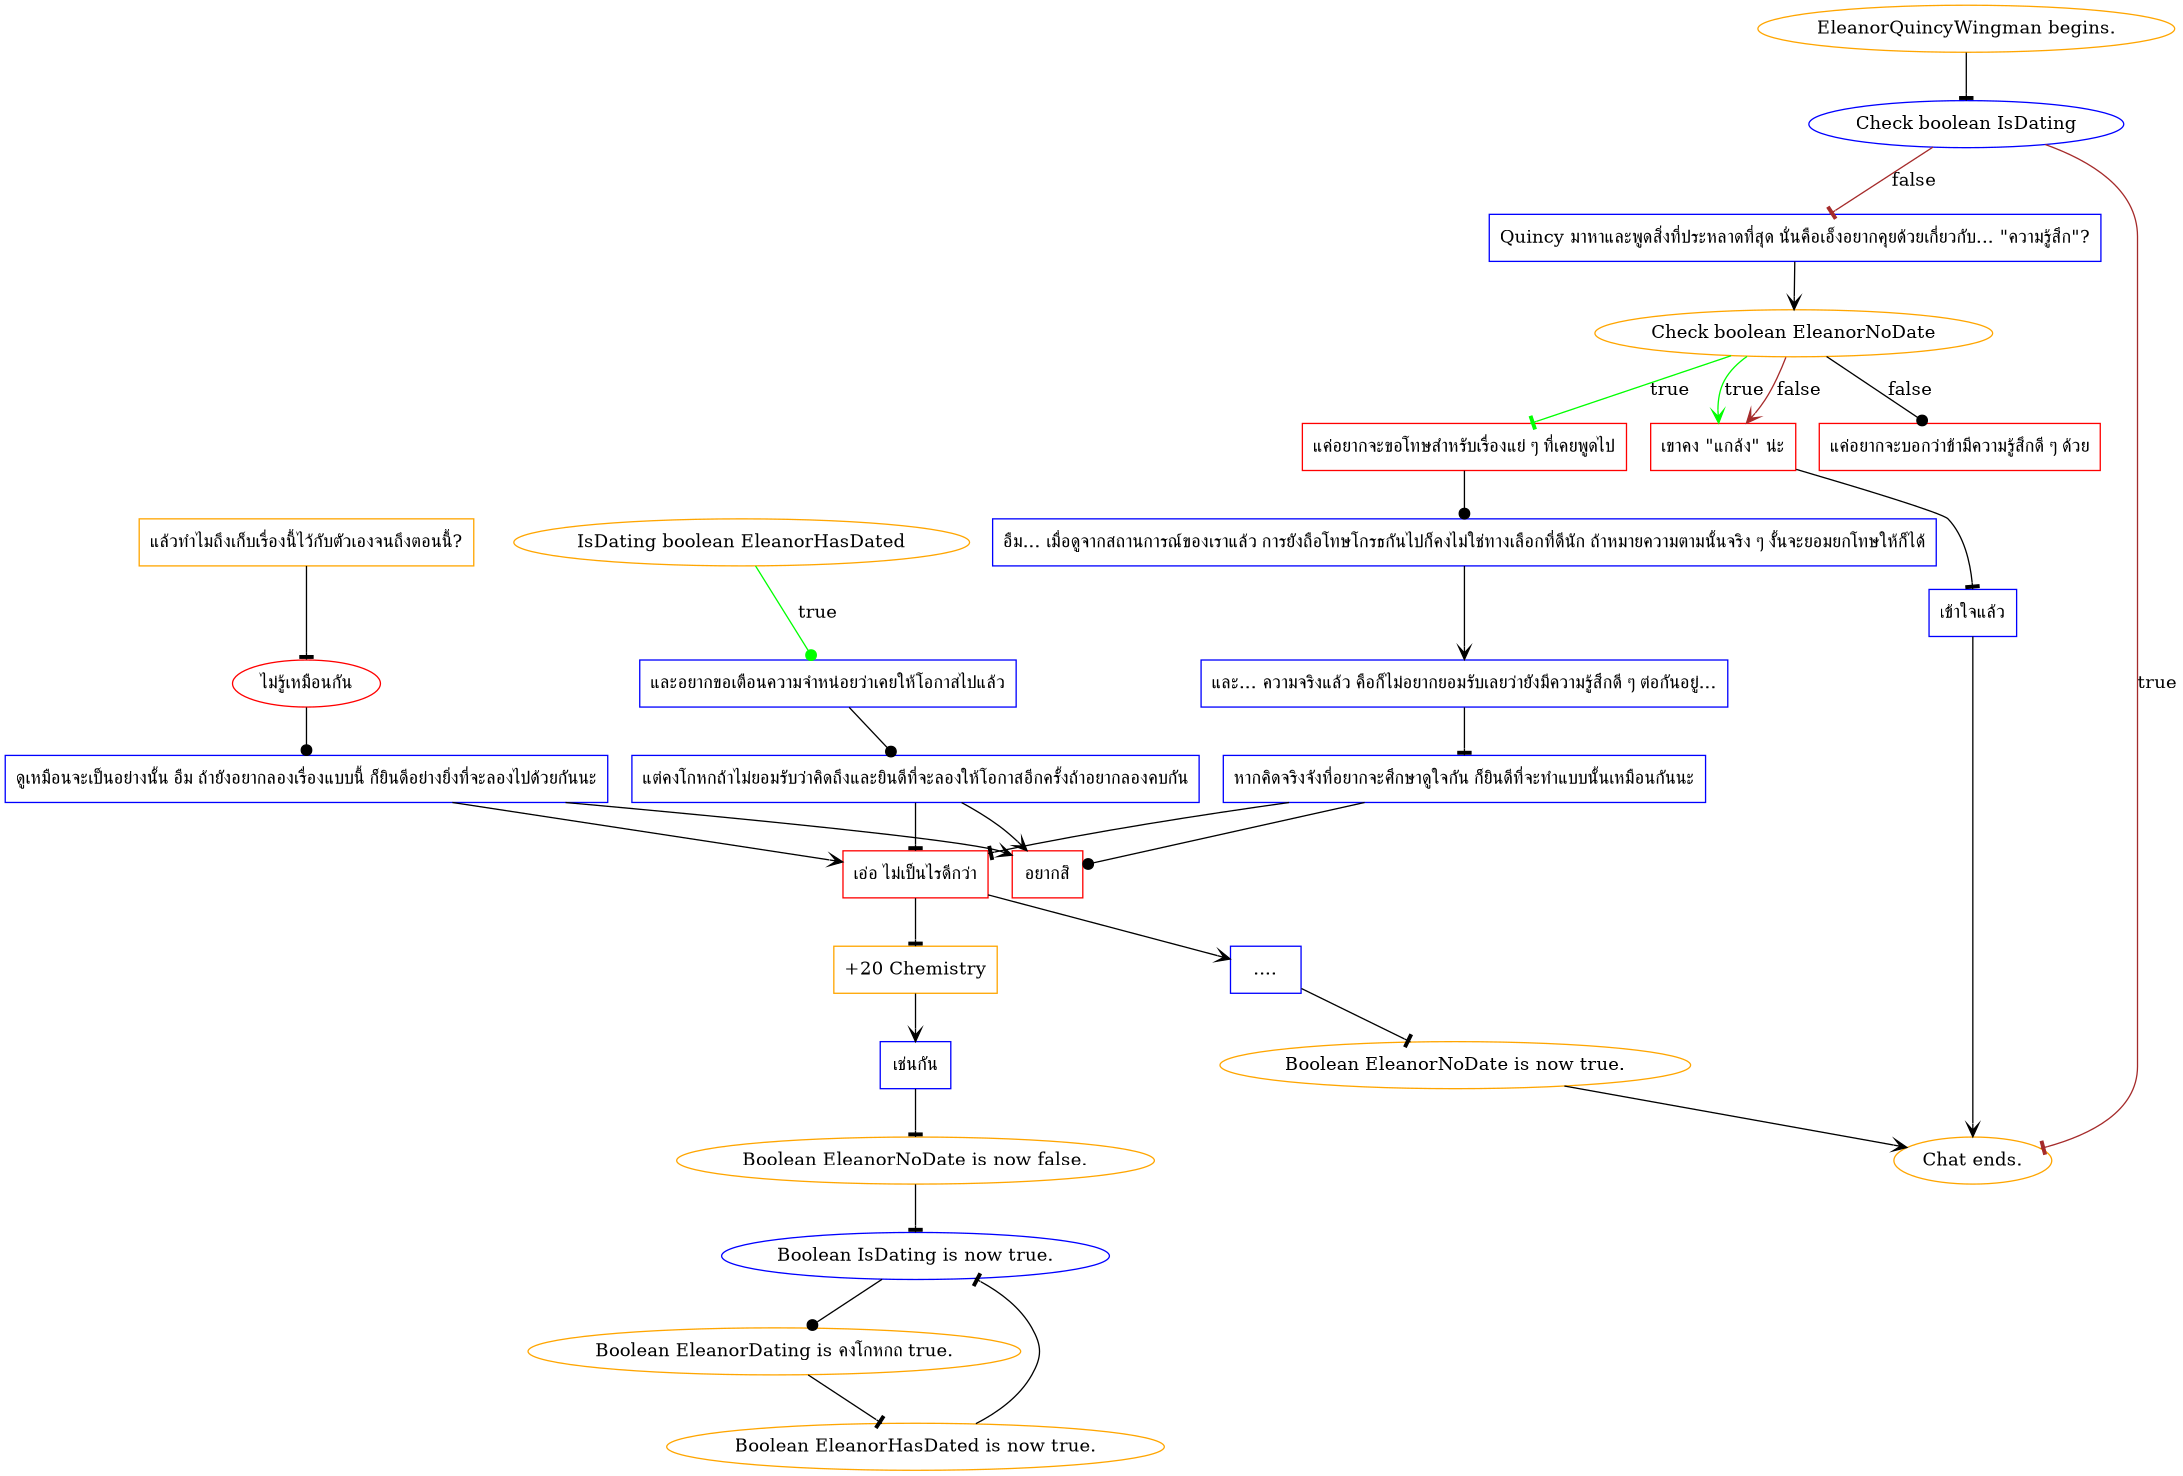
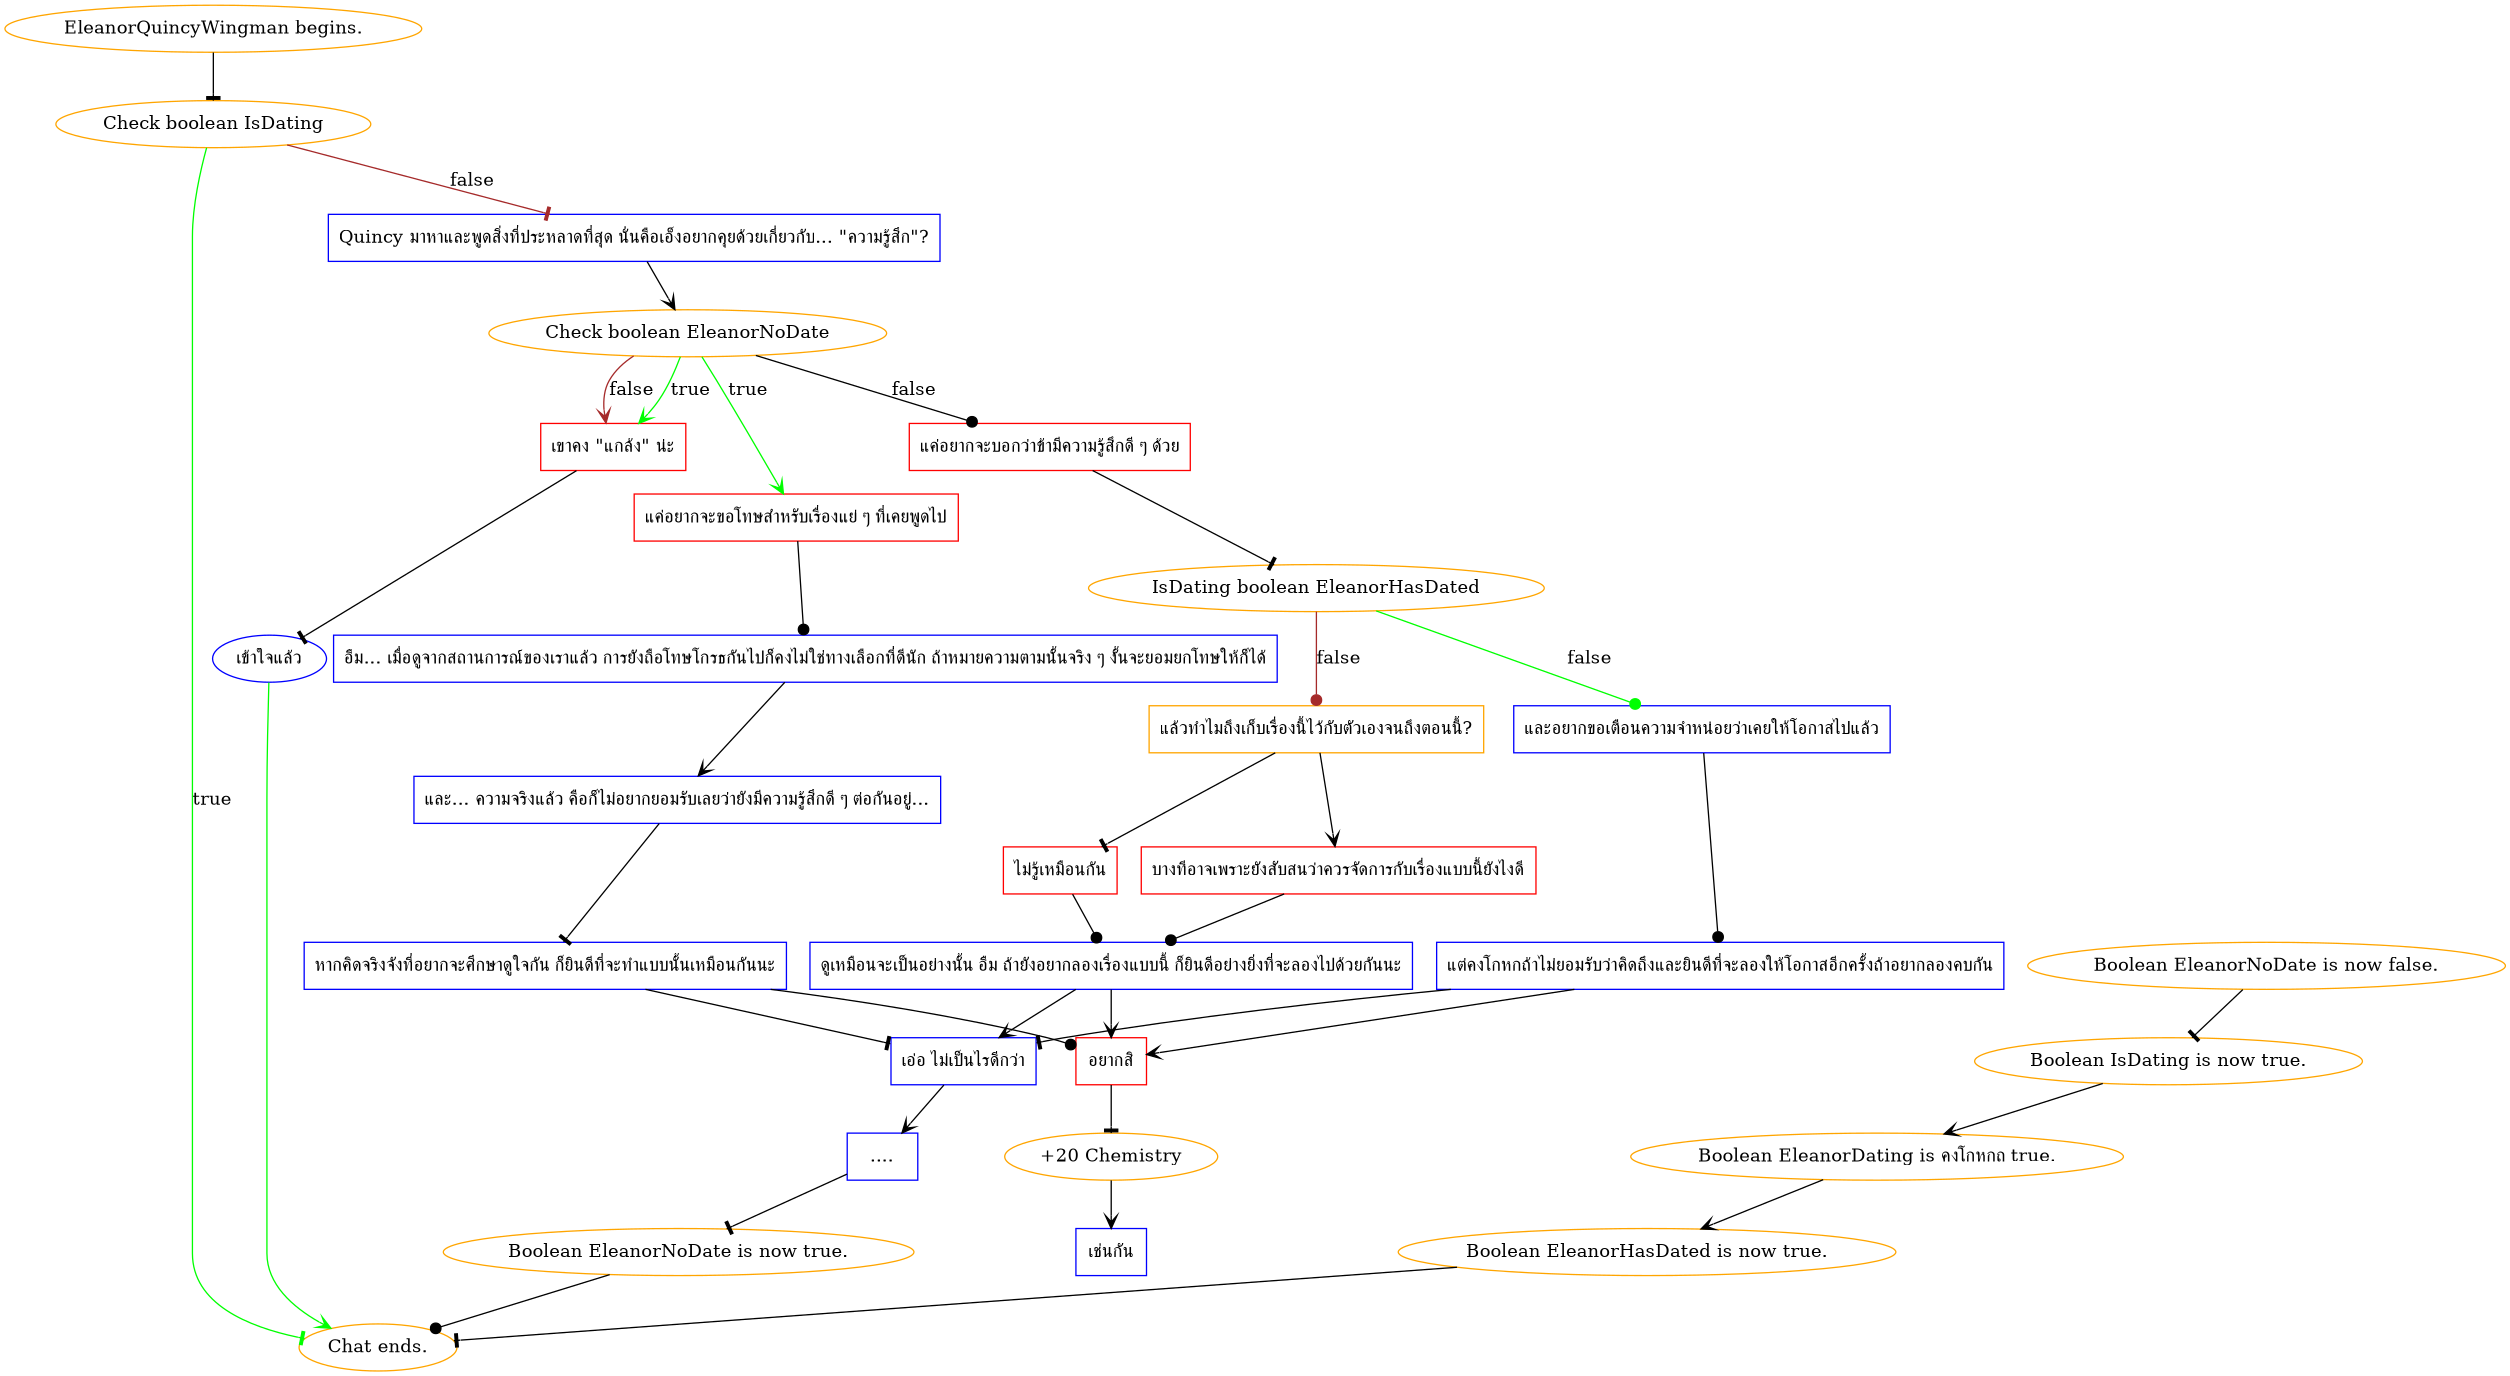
  digraph {
    node [color=orange shape=box]
    edge [arrowhead=tee]
    "EleanorQuincyWingman begins." [shape=""]
-   n2 [color=blue label="Check boolean IsDating" shape=""]
+   n2 [label="Check boolean IsDating" shape=""]
    "Chat ends." [shape=""]
    n4 [color=blue label="Quincy มาหาและพูดสิ่งที่ประหลาดที่สุด นั่นคือเอ็งอยากคุยด้วยเกี่ยวกับ... \"ความรู้สึก\"?"]
    n5 [label="Check boolean EleanorNoDate" shape=""]
    n6 [color=red label="แค่อยากจะขอโทษสำหรับเรื่องแย่ ๆ ที่เคยพูดไป"]
    n7 [color=red label="เขาคง \"แกล้ง\" น่ะ"]
    n8 [color=red label="แค่อยากจะบอกว่าข้ามีความรู้สึกดี ๆ ด้วย"]
    n9 [color=blue label="อืม... เมื่อดูจากสถานการณ์ของเราแล้ว การยังถือโทษโกรธกันไปก็คงไม่ใช่ทางเลือกที่ดีนัก ถ้าหมายความตามนั้นจริง ๆ งั้นจะยอมยกโทษให้ก็ได้"]
-   n10 [color=blue label="เข้าใจแล้ว"]
+   n10 [color=blue label="เข้าใจแล้ว" shape=ellipse]
    n11 [label="IsDating boolean EleanorHasDated" shape=""]
    n12 [color=blue label="และ... ความจริงแล้ว คือก็ไม่อยากยอมรับเลยว่ายังมีความรู้สึกดี ๆ ต่อกันอยู่..."]
    n13 [color=blue label="และอยากขอเตือนความจำหน่อยว่าเคยให้โอกาสไปแล้ว"]
    n14 [label="แล้วทำไมถึงเก็บเรื่องนี้ไว้กับตัวเองจนถึงตอนนี้?"]
    n15 [color=blue label="หากคิดจริงจังที่อยากจะศึกษาดูใจกัน ก็ยินดีที่จะทำแบบนั้นเหมือนกันนะ"]
    n16 [color=blue label="แต่คงโกหกถ้าไม่ยอมรับว่าคิดถึงและยินดีที่จะลองให้โอกาสอีกครั้งถ้าอยากลองคบกัน"]
-   n17 [color=red label="ไม่รู้เหมือนกัน" shape=ellipse]
+   n17 [color=red label="ไม่รู้เหมือนกัน"]
+   n18 [color=red label="บางทีอาจเพราะยังสับสนว่าควรจัดการกับเรื่องแบบนี้ยังไงดี"]
    n19 [color=red label="อยากสิ"]
-   n20 [color=red label="เอ่อ ไม่เป็นไรดีกว่า"]
+   n20 [color=blue label="เอ่อ ไม่เป็นไรดีกว่า"]
    n21 [color=blue label="ดูเหมือนจะเป็นอย่างนั้น อืม ถ้ายังอยากลองเรื่องแบบนี้ ก็ยินดีอย่างยิ่งที่จะลองไปด้วยกันนะ"]
-   n22 [label="+20 Chemistry"]
+   n22 [label="+20 Chemistry" shape=""]
    n23 [color=blue label="...."]
    n24 [color=blue label="เช่นกัน"]
    n25 [label="Boolean EleanorNoDate is now true." shape=""]
    n26 [label="Boolean EleanorNoDate is now false." shape=""]
-   n27 [color=blue label="Boolean IsDating is now true." shape=""]
+   n27 [label="Boolean IsDating is now true." shape=""]
    n28 [label="Boolean EleanorDating is คงโกหกถ true." shape=""]
    n29 [label="Boolean EleanorHasDated is now true." shape=""]
    "EleanorQuincyWingman begins." -> n2
-   n2 -> "Chat ends." [color=brown label=true]
+   n2 -> "Chat ends." [color=green label=true]
    n2 -> n4 [color=brown label=false]
    n4 -> n5 [arrowhead=vee]
-   n5 -> n6 [color=green label=true]
+   n5 -> n6 [arrowhead=vee color=green label=true]
    n5 -> n7 [arrowhead=vee color=green label=true]
    n5 -> n7 [arrowhead=vee color=brown label=false]
    n5 -> n8 [arrowhead=dot color=black label=false]
    n6 -> n9 [arrowhead=dot]
    n7 -> n10
+   n8 -> n11
    n9 -> n12 [arrowhead=vee]
-   n10 -> "Chat ends." [arrowhead=vee]
-   n11 -> n13 [arrowhead=dot color=green label=true]
+   n10 -> "Chat ends." [arrowhead=vee color=green]
+   n11 -> n13 [arrowhead=dot color=green label=false]
+   n11 -> n14 [arrowhead=dot color=brown label=false]
    n12 -> n15
    n13 -> n16 [arrowhead=dot]
    n14 -> n17
+   n14 -> n18 [arrowhead=vee]
    n15 -> n19 [arrowhead=dot]
    n15 -> n20
    n16 -> n19 [arrowhead=vee]
    n16 -> n20
    n17 -> n21 [arrowhead=dot]
-   n20 -> n22
+   n18 -> n21 [arrowhead=dot]
+   n19 -> n22
    n20 -> n23 [arrowhead=vee]
    n21 -> n19 [arrowhead=vee]
    n21 -> n20 [arrowhead=vee]
    n22 -> n24 [arrowhead=vee]
    n23 -> n25
-   n24 -> n26
-   n25 -> "Chat ends." [arrowhead=vee]
+   n25 -> "Chat ends." [arrowhead=dot]
    n26 -> n27
-   n27 -> n28 [arrowhead=dot]
-   n28 -> n29
-   n29 -> n27
+   n27 -> n28 [arrowhead=vee]
+   n28 -> n29 [arrowhead=vee]
+   n29 -> "Chat ends."
  }
